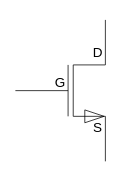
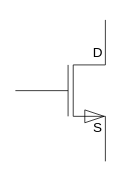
  <mxCell id="0" />
  <mxCell id="1" parent="0" />
  <mxCell id="2" value="" style="verticalLabelPosition=bottom;shadow=0;dashed=0;align=center;html=1;verticalAlign=top;shape=mxgraph.electrical.transistors.nmos;pointerEvents=1;aspect=fixed;fillColor=none;" vertex="1" parent="1"><mxGeometry width="120" height="200" as="geometry" x="20" y="20" /></mxCell>
- <mxCell id="3" value="G" style="text;html=1;align=center;verticalAlign=middle;whiteSpace=wrap;rounded=0;fontSize=18;" vertex="1" parent="1"><mxGeometry x="60" y="90" width="40" height="40" as="geometry" /></mxCell>
  <mxCell id="4" value="S" style="text;html=1;align=center;verticalAlign=middle;whiteSpace=wrap;rounded=0;fontSize=18;" vertex="1" parent="1"><mxGeometry x="110" y="150" width="40" height="40" as="geometry" /></mxCell>
  <mxCell id="5" value="D" style="text;html=1;align=center;verticalAlign=middle;whiteSpace=wrap;rounded=0;fontSize=18;" vertex="1" parent="1"><mxGeometry x="110" y="50" width="40" height="40" as="geometry" /></mxCell>
